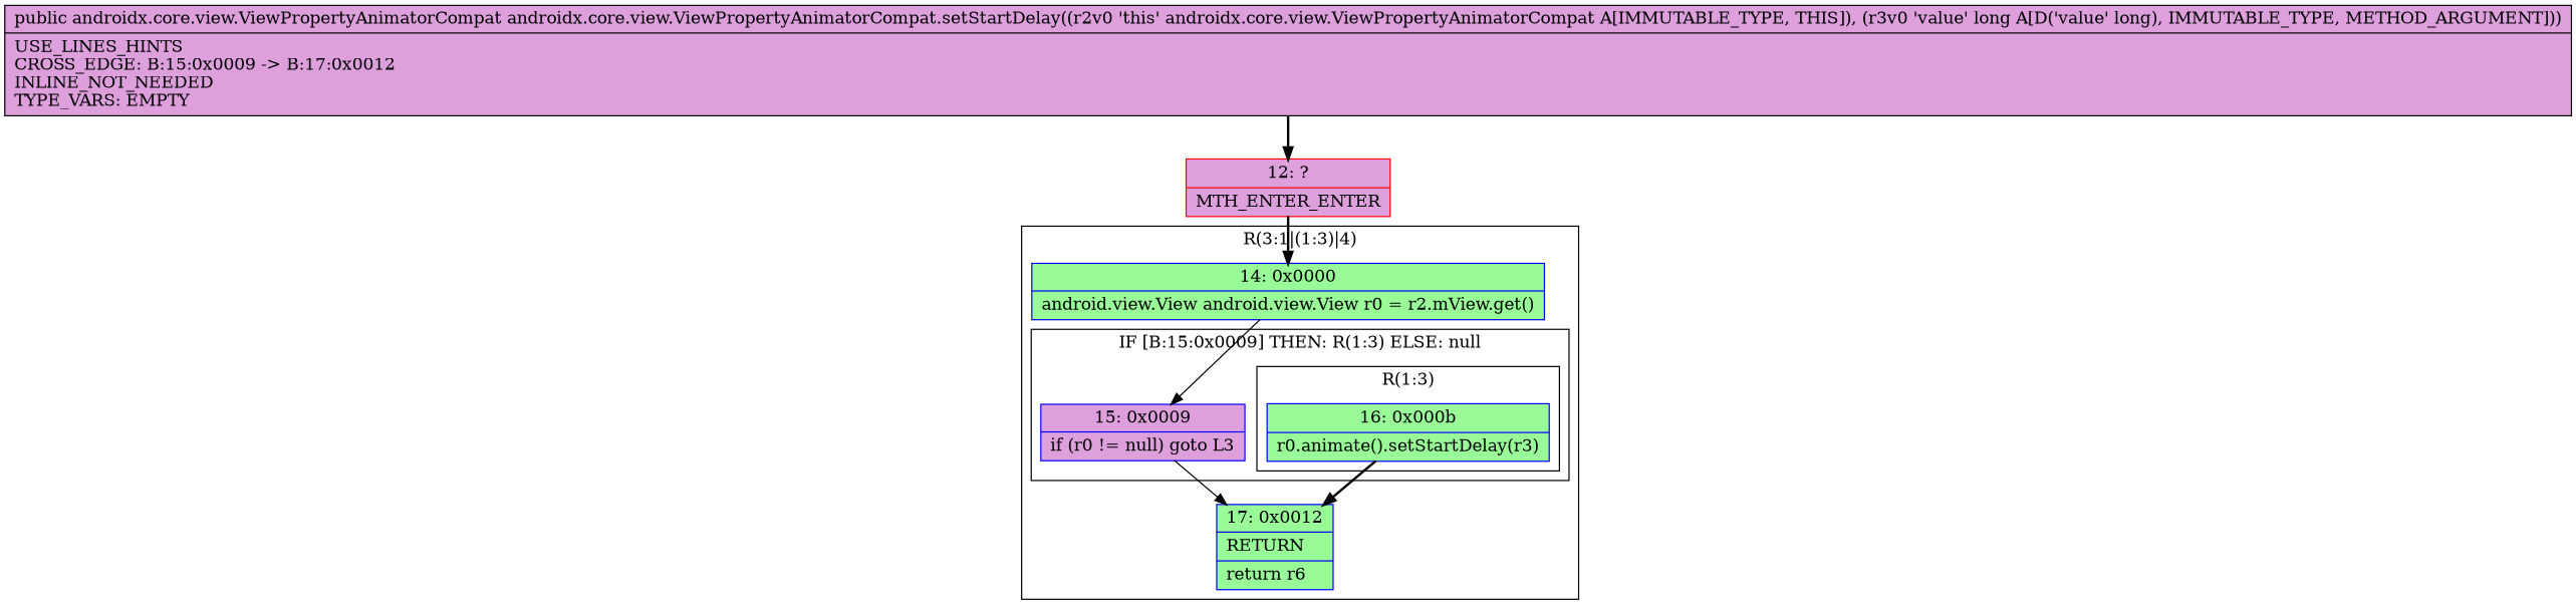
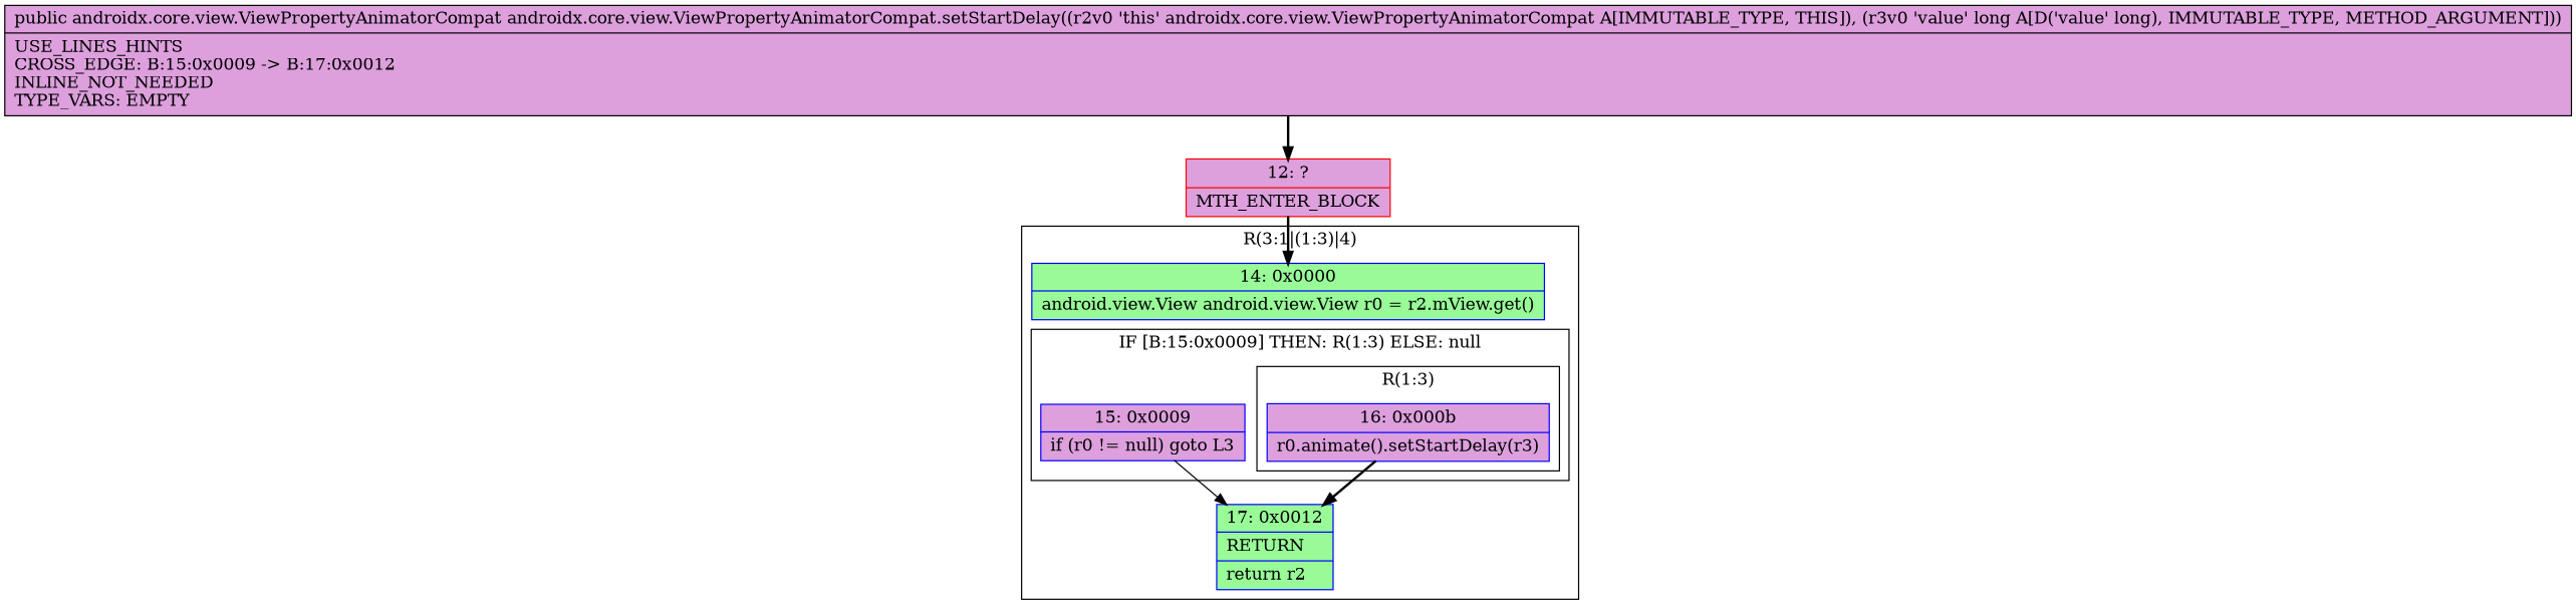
  digraph {
    node [color=blue fillcolor=plum shape=record style=filled]
    edge [style=bold]
-   n1 [fillcolor=palegreen label="{16\:\ 0x000b|r0.animate().setStartDelay(r3)\l}"]
+   n1 [label="{16\:\ 0x000b|r0.animate().setStartDelay(r3)\l}"]
    n2 [label="{15\:\ 0x0009|if (r0 != null) goto L3\l}"]
    n3 [fillcolor=palegreen label="{14\:\ 0x0000|android.view.View android.view.View r0 = r2.mView.get()\l}"]
-   n4 [fillcolor=palegreen label="{17\:\ 0x0012|RETURN\l|return r6\l}"]
-   n5 [color=red label="{12\:\ ?|MTH_ENTER_ENTER\l}"]
+   n4 [fillcolor=palegreen label="{17\:\ 0x0012|RETURN\l|return r2\l}"]
+   n5 [color=red label="{12\:\ ?|MTH_ENTER_BLOCK\l}"]
    n6 [label="{public androidx.core.view.ViewPropertyAnimatorCompat androidx.core.view.ViewPropertyAnimatorCompat.setStartDelay((r2v0 'this' androidx.core.view.ViewPropertyAnimatorCompat A[IMMUTABLE_TYPE, THIS]), (r3v0 'value' long A[D('value' long), IMMUTABLE_TYPE, METHOD_ARGUMENT]))  | USE_LINES_HINTS\lCROSS_EDGE: B:15:0x0009 \-\> B:17:0x0012\lINLINE_NOT_NEEDED\lTYPE_VARS: EMPTY\l}" color=""]
    subgraph cluster_1 {
      label="R(3:1|(1:3)|4)"
      n3
      n4
      subgraph cluster_2 {
        label="IF [B:15:0x0009] THEN: R(1:3) ELSE: null"
        n2
        subgraph cluster_3 {
          label="R(1:3)"
          n1
        }
      }
    }
    n1 -> n4
    n2 -> n4 [style=solid]
-   n3 -> n2 [style=solid]
    n5 -> n3
    n6 -> n5
  }
